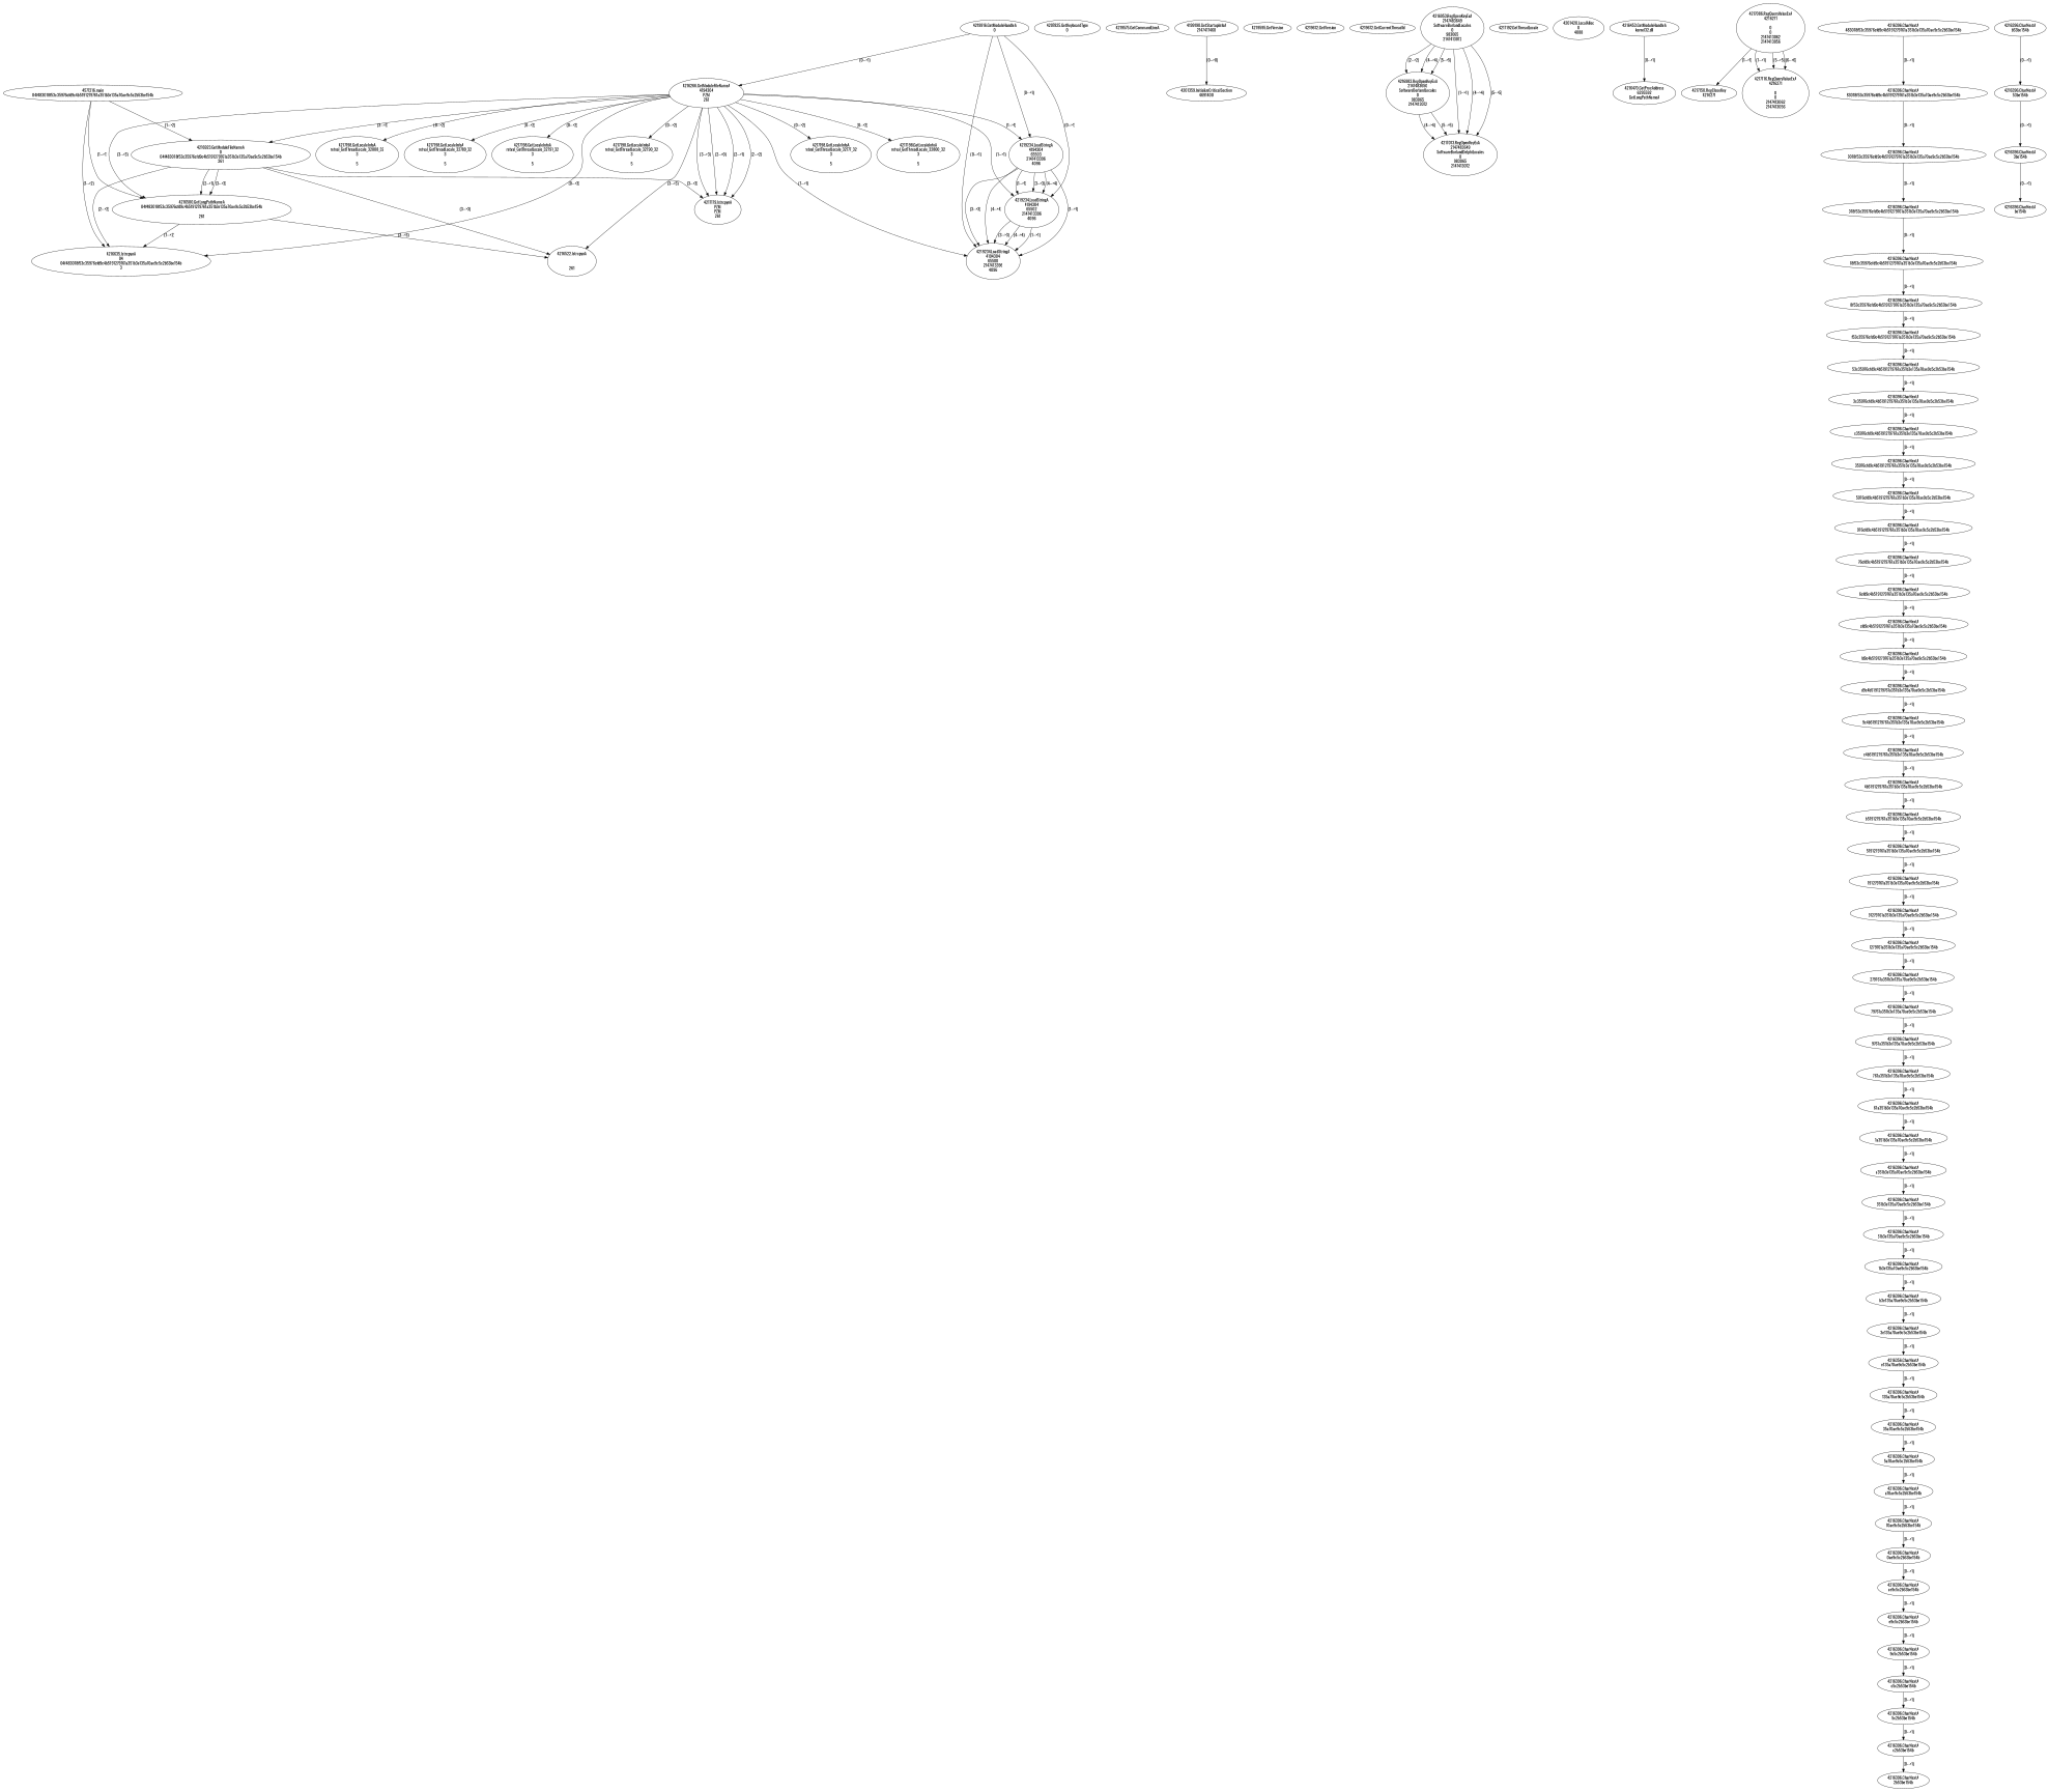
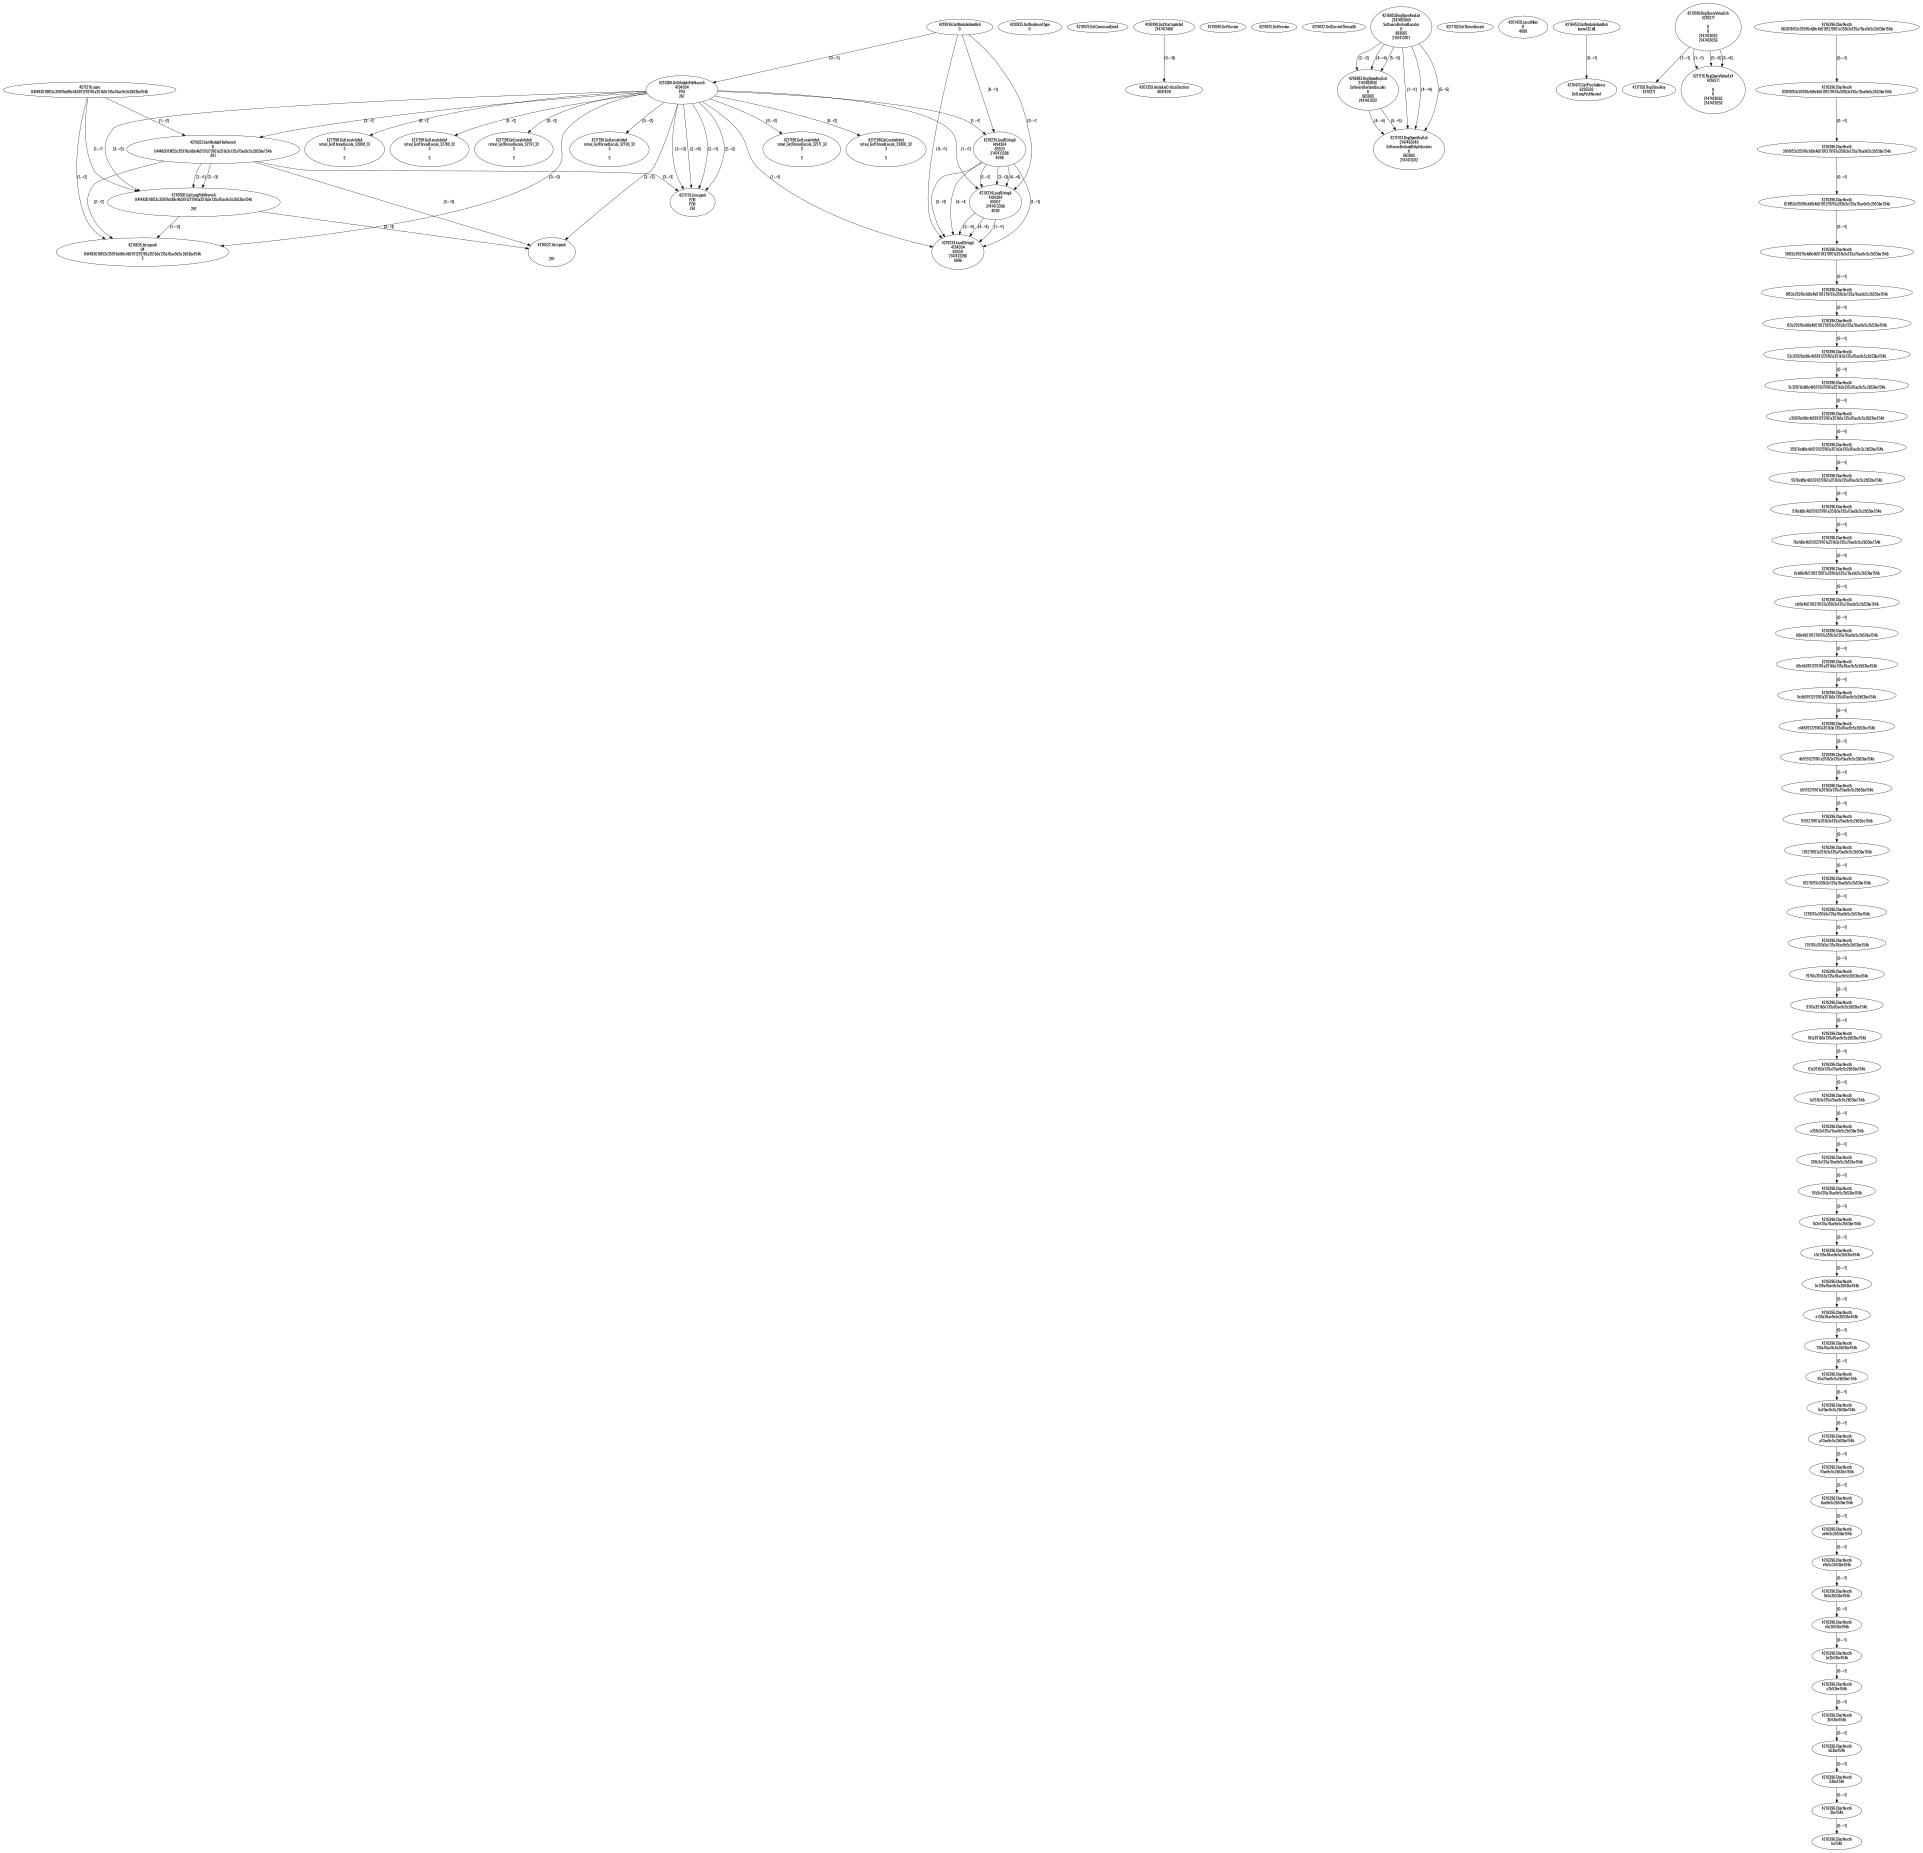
  digraph {
    fontname=Oswald
    node [fontname=Oswald]
    edge [fontname=Oswald]
    n1 [label="4577216.main\n04f483018f53c35976cfd9c4b5191279761a351b3e135a70ae9c5c2b53be154b"]
    n2 [label="4216923.GetModuleFileNameA\n0\n04f483018f53c35976cfd9c4b5191279761a351b3e135a70ae9c5c2b53be154b\n261"]
    n3 [label="4216500.GetLongPathNameA\n04f483018f53c35976cfd9c4b5191279761a351b3e135a70ae9c5c2b53be154b\n\n261"]
    n4 [label="4216635.lstrcpynA\n04\n04f483018f53c35976cfd9c4b5191279761a351b3e135a70ae9c5c2b53be154b\n3"]
    n5 [label="4217179.lstrcpynA\nPZM\nPZM\n261"]
    n6 [label="4216522.lstrcpynA\n\n\n261"]
    n7 [label="4219916.GetModuleHandleA\n0"]
    n8 [label="4216266.GetModuleFileNameA\n4194304\nPZM\n261"]
    n9 [label="4219234.LoadStringA\n4194304\n65503\n2147413396\n4096"]
    n10 [label="4219234.LoadStringA\n4194304\n65502\n2147413396\n4096"]
    n11 [label="4219234.LoadStringA\n4194304\n65500\n2147413396\n4096"]
    n12 [label="4217198.GetLocaleInfoA\nretval_GetThreadLocale_32777_32\n3\n\n5"]
    n13 [label="4217198.GetLocaleInfoA\nretval_GetThreadLocale_32800_32\n3\n\n5"]
    n14 [label="4217198.GetLocaleInfoA\nretval_GetThreadLocale_32808_32\n3\n\n5"]
    n15 [label="4217198.GetLocaleInfoA\nretval_GetThreadLocale_32789_32\n3\n\n5"]
    n16 [label="4217198.GetLocaleInfoA\nretval_GetThreadLocale_32791_32\n3\n\n5"]
    n17 [label="4217198.GetLocaleInfoA\nretval_GetThreadLocale_32790_32\n3\n\n5"]
    n18 [label="4207825.GetKeyboardType\n0"]
    n19 [label="4219575.GetCommandLineA\n"]
    n20 [label="4199190.GetStartupInfoA\n2147417460"]
    n21 [label="4201359.InitializeCriticalSection\n4691400"]
    n22 [label="4219595.GetVersion\n"]
    n23 [label="4219612.GetVersion\n"]
    n24 [label="4219672.GetCurrentThreadId\n"]
    n25 [label="4216953.RegOpenKeyExA\n2147483649\nSoftware\Borland\Locales\n0\n983065\n2147413072"]
    n26 [label="4216983.RegOpenKeyExA\n2147483650\nSoftware\Borland\Locales\n0\n983065\n2147413072"]
    n27 [label="4217013.RegOpenKeyExA\n2147483649\nSoftware\Borland\Delphi\Locales\n0\n983065\n2147413072"]
    n28 [label="4217192.GetThreadLocale\n"]
    n29 [label="4201420.LocalAlloc\n0\n4088"]
    n30 [label="4216453.GetModuleHandleA\nkernel32.dll"]
    n31 [label="4216470.GetProcAddress\n6295592\nGetLongPathNameA"]
    n32 [label="4217086.RegQueryValueExA\n4216271\n\n0\n0\n2147413062\n2147413056"]
    n33 [label="4217150.RegCloseKey\n4216271"]
    n34 [label="4217116.RegQueryValueExA\n4216271\n\n0\n0\n2147413062\n2147413056"]
    n35 [label="4216396.CharNextA\n483018f53c35976cfd9c4b5191279761a351b3e135a70ae9c5c2b53be154b"]
    n36 [label="4216396.CharNextA\n83018f53c35976cfd9c4b5191279761a351b3e135a70ae9c5c2b53be154b"]
    n37 [label="4216396.CharNextA\n3018f53c35976cfd9c4b5191279761a351b3e135a70ae9c5c2b53be154b"]
    n38 [label="4216396.CharNextA\n018f53c35976cfd9c4b5191279761a351b3e135a70ae9c5c2b53be154b"]
    n39 [label="4216396.CharNextA\n18f53c35976cfd9c4b5191279761a351b3e135a70ae9c5c2b53be154b"]
    n40 [label="4216396.CharNextA\n8f53c35976cfd9c4b5191279761a351b3e135a70ae9c5c2b53be154b"]
    n41 [label="4216396.CharNextA\nf53c35976cfd9c4b5191279761a351b3e135a70ae9c5c2b53be154b"]
    n42 [label="4216396.CharNextA\n53c35976cfd9c4b5191279761a351b3e135a70ae9c5c2b53be154b"]
    n43 [label="4216396.CharNextA\n3c35976cfd9c4b5191279761a351b3e135a70ae9c5c2b53be154b"]
    n44 [label="4216396.CharNextA\nc35976cfd9c4b5191279761a351b3e135a70ae9c5c2b53be154b"]
    n45 [label="4216396.CharNextA\n35976cfd9c4b5191279761a351b3e135a70ae9c5c2b53be154b"]
    n46 [label="4216396.CharNextA\n5976cfd9c4b5191279761a351b3e135a70ae9c5c2b53be154b"]
    n47 [label="4216396.CharNextA\n976cfd9c4b5191279761a351b3e135a70ae9c5c2b53be154b"]
    n48 [label="4216396.CharNextA\n76cfd9c4b5191279761a351b3e135a70ae9c5c2b53be154b"]
    n49 [label="4216396.CharNextA\n6cfd9c4b5191279761a351b3e135a70ae9c5c2b53be154b"]
    n50 [label="4216396.CharNextA\ncfd9c4b5191279761a351b3e135a70ae9c5c2b53be154b"]
    n51 [label="4216396.CharNextA\nfd9c4b5191279761a351b3e135a70ae9c5c2b53be154b"]
    n52 [label="4216396.CharNextA\nd9c4b5191279761a351b3e135a70ae9c5c2b53be154b"]
    n53 [label="4216396.CharNextA\n9c4b5191279761a351b3e135a70ae9c5c2b53be154b"]
    n54 [label="4216396.CharNextA\nc4b5191279761a351b3e135a70ae9c5c2b53be154b"]
    n55 [label="4216396.CharNextA\n4b5191279761a351b3e135a70ae9c5c2b53be154b"]
    n56 [label="4216396.CharNextA\nb5191279761a351b3e135a70ae9c5c2b53be154b"]
    n57 [label="4216396.CharNextA\n5191279761a351b3e135a70ae9c5c2b53be154b"]
    n58 [label="4216396.CharNextA\n191279761a351b3e135a70ae9c5c2b53be154b"]
    n59 [label="4216396.CharNextA\n91279761a351b3e135a70ae9c5c2b53be154b"]
    n60 [label="4216396.CharNextA\n1279761a351b3e135a70ae9c5c2b53be154b"]
    n61 [label="4216396.CharNextA\n279761a351b3e135a70ae9c5c2b53be154b"]
    n62 [label="4216396.CharNextA\n79761a351b3e135a70ae9c5c2b53be154b"]
    n63 [label="4216396.CharNextA\n9761a351b3e135a70ae9c5c2b53be154b"]
    n64 [label="4216396.CharNextA\n761a351b3e135a70ae9c5c2b53be154b"]
    n65 [label="4216396.CharNextA\n61a351b3e135a70ae9c5c2b53be154b"]
    n66 [label="4216396.CharNextA\n1a351b3e135a70ae9c5c2b53be154b"]
    n67 [label="4216396.CharNextA\na351b3e135a70ae9c5c2b53be154b"]
    n68 [label="4216396.CharNextA\n351b3e135a70ae9c5c2b53be154b"]
    n69 [label="4216396.CharNextA\n51b3e135a70ae9c5c2b53be154b"]
    n70 [label="4216396.CharNextA\n1b3e135a70ae9c5c2b53be154b"]
    n71 [label="4216396.CharNextA\nb3e135a70ae9c5c2b53be154b"]
    n72 [label="4216396.CharNextA\n3e135a70ae9c5c2b53be154b"]
    n73 [label="4216356.CharNextA\ne135a70ae9c5c2b53be154b"]
    n74 [label="4216396.CharNextA\n135a70ae9c5c2b53be154b"]
    n75 [label="4216396.CharNextA\n35a70ae9c5c2b53be154b"]
    n76 [label="4216396.CharNextA\n5a70ae9c5c2b53be154b"]
    n77 [label="4216396.CharNextA\na70ae9c5c2b53be154b"]
    n78 [label="4216396.CharNextA\n70ae9c5c2b53be154b"]
    n79 [label="4216396.CharNextA\n0ae9c5c2b53be154b"]
    n80 [label="4216396.CharNextA\nae9c5c2b53be154b"]
    n81 [label="4216396.CharNextA\ne9c5c2b53be154b"]
    n82 [label="4216396.CharNextA\n9c5c2b53be154b"]
    n83 [label="4216396.CharNextA\nc5c2b53be154b"]
    n84 [label="4216396.CharNextA\n5c2b53be154b"]
    n85 [label="4216396.CharNextA\nc2b53be154b"]
    n86 [label="4216396.CharNextA\n2b53be154b"]
    n87 [label="4216396.CharNextA\nb53be154b"]
    n88 [label="4216396.CharNextA\n53be154b"]
    n89 [label="4216396.CharNextA\n3be154b"]
    n90 [label="4216396.CharNextA\nbe154b"]
    n1 -> n2 [label="(1-->2)"]
    n1 -> n3 [label="(1-->1)"]
    n1 -> n4 [label="(1-->2)"]
    n2 -> n3 [label="(2-->1)"]
    n2 -> n3 [label="(3-->3)"]
    n2 -> n4 [label="(2-->2)"]
    n2 -> n5 [label="(3-->3)"]
    n2 -> n6 [label="(3-->3)"]
    n3 -> n4 [label="(1-->2)"]
    n3 -> n6 [label="(3-->3)"]
    n7 -> n8 [label="(0-->1)"]
    n7 -> n9 [label="(0-->1)"]
    n7 -> n10 [label="(0-->1)"]
    n7 -> n11 [label="(0-->1)"]
    n8 -> n2 [label="(3-->3)"]
    n8 -> n3 [label="(3-->3)"]
    n8 -> n4 [label="(0-->3)"]
    n8 -> n5 [label="(2-->1)"]
    n8 -> n5 [label="(2-->2)"]
    n8 -> n5 [label="(3-->3)"]
    n8 -> n5 [label="(2-->0)"]
    n8 -> n6 [label="(3-->3)"]
    n8 -> n9 [label="(1-->1)"]
    n8 -> n10 [label="(1-->1)"]
    n8 -> n11 [label="(1-->1)"]
    n8 -> n12 [label="(0-->2)"]
    n8 -> n13 [label="(0-->2)"]
    n8 -> n14 [label="(0-->2)"]
    n8 -> n15 [label="(0-->2)"]
    n8 -> n16 [label="(0-->2)"]
    n8 -> n17 [label="(0-->2)"]
    n9 -> n10 [label="(1-->1)"]
    n9 -> n10 [label="(3-->3)"]
    n9 -> n10 [label="(4-->4)"]
    n9 -> n11 [label="(1-->1)"]
    n9 -> n11 [label="(3-->3)"]
    n9 -> n11 [label="(4-->4)"]
    n10 -> n11 [label="(1-->1)"]
    n10 -> n11 [label="(3-->3)"]
    n10 -> n11 [label="(4-->4)"]
    n20 -> n21 [label="(0-->0)"]
    n25 -> n26 [label="(2-->2)"]
    n25 -> n26 [label="(4-->4)"]
    n25 -> n26 [label="(5-->5)"]
    n25 -> n27 [label="(1-->1)"]
    n25 -> n27 [label="(4-->4)"]
    n25 -> n27 [label="(5-->5)"]
    n26 -> n27 [label="(4-->4)"]
    n26 -> n27 [label="(5-->5)"]
    n30 -> n31 [label="(0-->1)"]
    n32 -> n33 [label="(1-->1)"]
    n32 -> n34 [label="(1-->1)"]
    n32 -> n34 [label="(5-->5)"]
    n32 -> n34 [label="(6-->6)"]
    n35 -> n36 [label="(0-->1)"]
    n36 -> n37 [label="(0-->1)"]
    n37 -> n38 [label="(0-->1)"]
    n38 -> n39 [label="(0-->1)"]
    n39 -> n40 [label="(0-->1)"]
    n40 -> n41 [label="(0-->1)"]
    n41 -> n42 [label="(0-->1)"]
    n42 -> n43 [label="(0-->1)"]
    n43 -> n44 [label="(0-->1)"]
    n44 -> n45 [label="(0-->1)"]
    n45 -> n46 [label="(0-->1)"]
    n46 -> n47 [label="(0-->1)"]
    n47 -> n48 [label="(0-->1)"]
    n48 -> n49 [label="(0-->1)"]
    n49 -> n50 [label="(0-->1)"]
    n50 -> n51 [label="(0-->1)"]
    n51 -> n52 [label="(0-->1)"]
    n52 -> n53 [label="(0-->1)"]
    n53 -> n54 [label="(0-->1)"]
    n54 -> n55 [label="(0-->1)"]
    n55 -> n56 [label="(0-->1)"]
    n56 -> n57 [label="(0-->1)"]
    n57 -> n58 [label="(0-->1)"]
    n58 -> n59 [label="(0-->1)"]
    n59 -> n60 [label="(0-->1)"]
    n60 -> n61 [label="(0-->1)"]
    n61 -> n62 [label="(0-->1)"]
    n62 -> n63 [label="(0-->1)"]
    n63 -> n64 [label="(0-->1)"]
    n64 -> n65 [label="(0-->1)"]
    n65 -> n66 [label="(0-->1)"]
    n66 -> n67 [label="(0-->1)"]
    n67 -> n68 [label="(0-->1)"]
    n68 -> n69 [label="(0-->1)"]
    n69 -> n70 [label="(0-->1)"]
    n70 -> n71 [label="(0-->1)"]
    n71 -> n72 [label="(0-->1)"]
    n72 -> n73 [label="(0-->1)"]
    n73 -> n74 [label="(0-->1)"]
    n74 -> n75 [label="(0-->1)"]
    n75 -> n76 [label="(0-->1)"]
    n76 -> n77 [label="(0-->1)"]
    n77 -> n78 [label="(0-->1)"]
    n78 -> n79 [label="(0-->1)"]
    n79 -> n80 [label="(0-->1)"]
    n80 -> n81 [label="(0-->1)"]
    n81 -> n82 [label="(0-->1)"]
    n82 -> n83 [label="(0-->1)"]
    n83 -> n84 [label="(0-->1)"]
    n84 -> n85 [label="(0-->1)"]
    n85 -> n86 [label="(0-->1)"]
+   n86 -> n87 [label="(0-->1)"]
    n87 -> n88 [label="(0-->1)"]
    n88 -> n89 [label="(0-->1)"]
    n89 -> n90 [label="(0-->1)"]
  }
